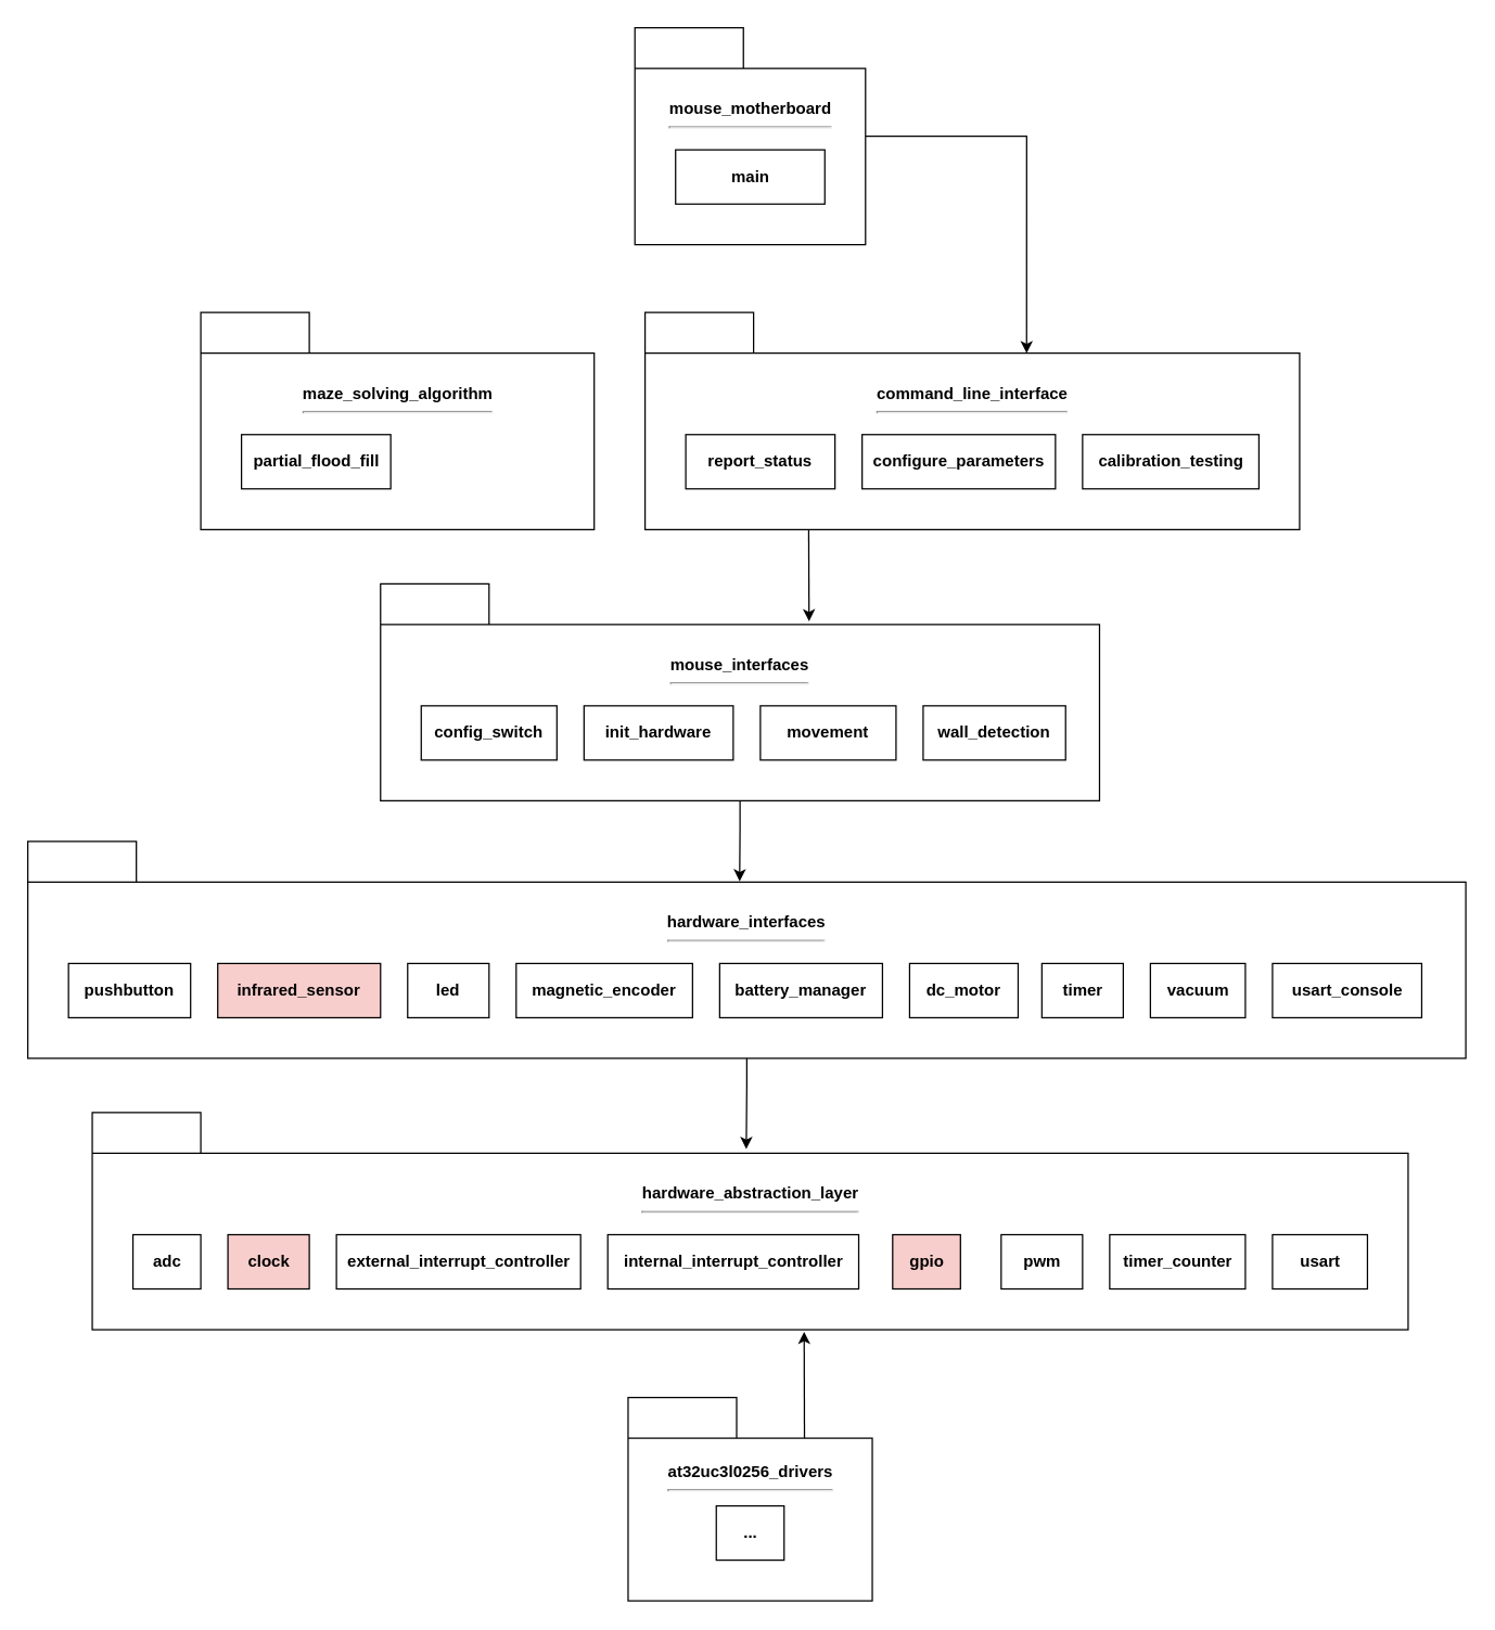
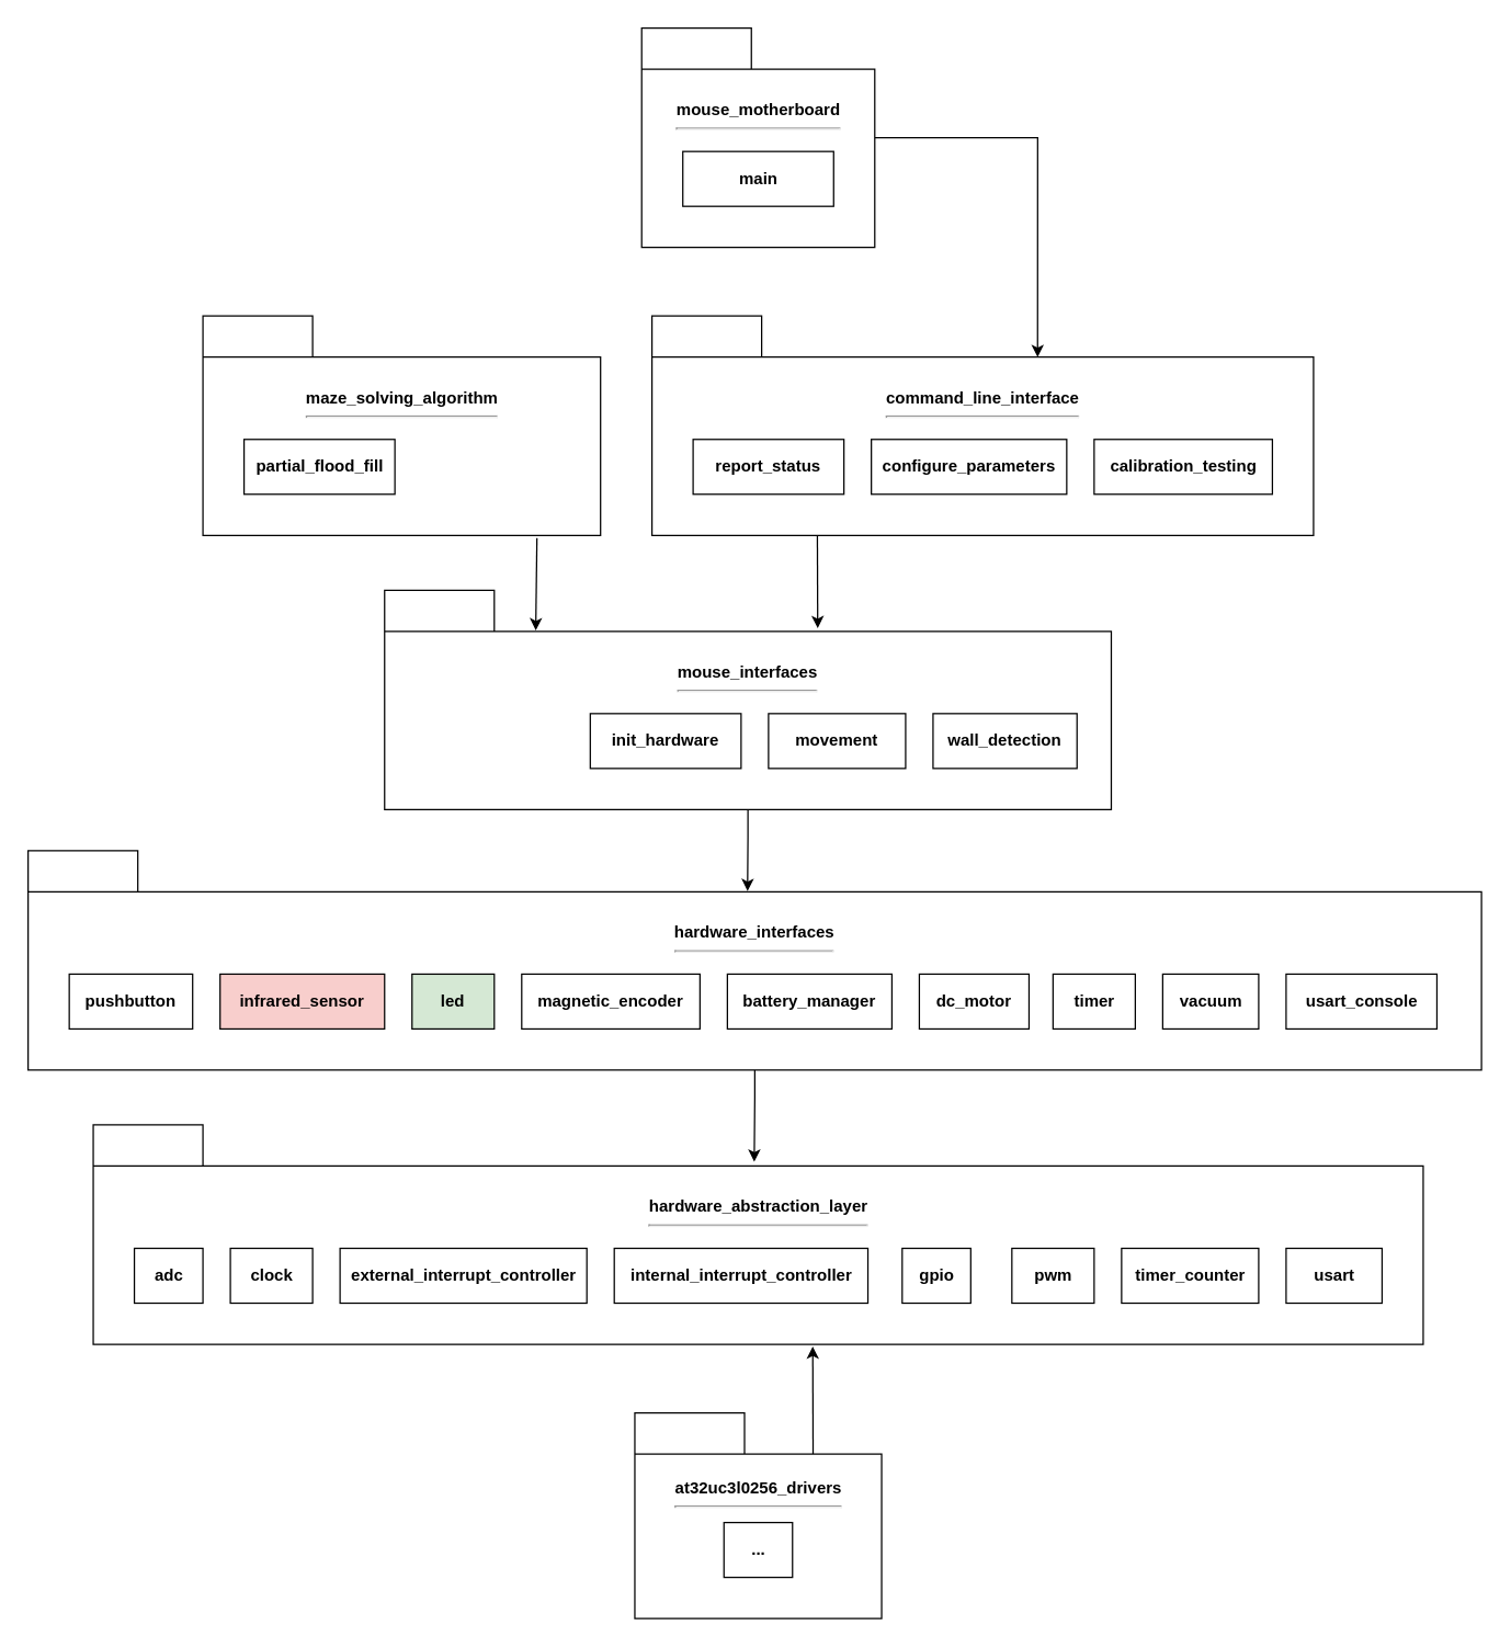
  <mxCell id="0" />
  <mxCell id="1" parent="0" />
  <mxCell id="2" value="hardware_interfaces&lt;div&gt;&lt;hr&gt;&lt;br&gt;&lt;/div&gt;&lt;div&gt;&lt;br&gt;&lt;/div&gt;&lt;div&gt;&lt;br&gt;&lt;/div&gt;&lt;div&gt;&lt;br&gt;&lt;/div&gt;" style="shape=folder;fontStyle=1;tabWidth=80;tabHeight=30;tabPosition=left;html=1;boundedLbl=1;whiteSpace=wrap;" vertex="1" parent="1"><mxGeometry x="20" y="620" width="1060" height="160" as="geometry" /></mxCell>
  <mxCell id="3" value="&lt;b&gt;pushbutton&lt;/b&gt;" style="rounded=0;whiteSpace=wrap;html=1;" vertex="1" parent="1"><mxGeometry x="50" y="710" width="90" height="40" as="geometry" /></mxCell>
  <mxCell id="4" value="&lt;b&gt;infrared_sensor&lt;/b&gt;" style="rounded=0;whiteSpace=wrap;html=1;fillColor=#f8cecc;" vertex="1" parent="1"><mxGeometry x="160" y="710" width="120" height="40" as="geometry" /></mxCell>
- <mxCell id="5" value="&lt;b&gt;led&lt;/b&gt;" style="rounded=0;whiteSpace=wrap;html=1;" vertex="1" parent="1"><mxGeometry x="300" y="710" width="60" height="40" as="geometry" /></mxCell>
+ <mxCell id="5" value="&lt;b&gt;led&lt;/b&gt;" style="rounded=0;whiteSpace=wrap;html=1;fillColor=#d5e8d4;" vertex="1" parent="1"><mxGeometry x="300" y="710" width="60" height="40" as="geometry" /></mxCell>
  <mxCell id="6" value="&lt;b&gt;magnetic_encoder&lt;/b&gt;" style="rounded=0;whiteSpace=wrap;html=1;" vertex="1" parent="1"><mxGeometry x="380" y="710" width="130" height="40" as="geometry" /></mxCell>
  <mxCell id="7" value="&lt;b&gt;battery_manager&lt;/b&gt;" style="rounded=0;whiteSpace=wrap;html=1;" vertex="1" parent="1"><mxGeometry x="530" y="710" width="120" height="40" as="geometry" /></mxCell>
  <mxCell id="8" value="&lt;b&gt;timer&lt;/b&gt;" style="rounded=0;whiteSpace=wrap;html=1;" vertex="1" parent="1"><mxGeometry x="767.5" y="710" width="60" height="40" as="geometry" /></mxCell>
  <mxCell id="9" style="edgeStyle=orthogonalEdgeStyle;rounded=0;orthogonalLoop=1;jettySize=auto;html=1;exitX=0.5;exitY=1;exitDx=0;exitDy=0;" edge="1" parent="1" source="3" target="3"><mxGeometry relative="1" as="geometry" /></mxCell>
  <mxCell id="10" value="&lt;div&gt;hardware_abstraction_layer&lt;/div&gt;&lt;div&gt;&lt;hr&gt;&lt;br&gt;&lt;/div&gt;&lt;div&gt;&lt;br&gt;&lt;/div&gt;&lt;div&gt;&lt;br&gt;&lt;/div&gt;&lt;div&gt;&lt;br&gt;&lt;/div&gt;" style="shape=folder;fontStyle=1;tabWidth=80;tabHeight=30;tabPosition=left;html=1;boundedLbl=1;whiteSpace=wrap;" vertex="1" parent="1"><mxGeometry x="67.5" y="820" width="970" height="160" as="geometry" /></mxCell>
  <mxCell id="11" value="&lt;b&gt;adc&lt;/b&gt;" style="rounded=0;whiteSpace=wrap;html=1;" vertex="1" parent="1"><mxGeometry x="97.5" y="910" width="50" height="40" as="geometry" /></mxCell>
- <mxCell id="12" value="&lt;b&gt;clock&lt;/b&gt;" style="rounded=0;whiteSpace=wrap;html=1;fillColor=#f8cecc;" vertex="1" parent="1"><mxGeometry x="167.5" y="910" width="60" height="40" as="geometry" /></mxCell>
+ <mxCell id="12" value="&lt;b&gt;clock&lt;/b&gt;" style="rounded=0;whiteSpace=wrap;html=1;" vertex="1" parent="1"><mxGeometry x="167.5" y="910" width="60" height="40" as="geometry" /></mxCell>
  <mxCell id="13" value="&lt;b&gt;external_interrupt_controller&lt;/b&gt;" style="rounded=0;whiteSpace=wrap;html=1;" vertex="1" parent="1"><mxGeometry x="247.5" y="910" width="180" height="40" as="geometry" /></mxCell>
  <mxCell id="14" value="&lt;b&gt;internal_interrupt_controller&lt;/b&gt;" style="rounded=0;whiteSpace=wrap;html=1;" vertex="1" parent="1"><mxGeometry x="447.5" y="910" width="185" height="40" as="geometry" /></mxCell>
- <mxCell id="15" value="&lt;b&gt;gpio&lt;/b&gt;" style="rounded=0;whiteSpace=wrap;html=1;fillColor=#f8cecc;" vertex="1" parent="1"><mxGeometry x="657.5" y="910" width="50" height="40" as="geometry" /></mxCell>
+ <mxCell id="15" value="&lt;b&gt;gpio&lt;/b&gt;" style="rounded=0;whiteSpace=wrap;html=1;" vertex="1" parent="1"><mxGeometry x="657.5" y="910" width="50" height="40" as="geometry" /></mxCell>
  <mxCell id="16" value="&lt;b&gt;pwm&lt;/b&gt;" style="rounded=0;whiteSpace=wrap;html=1;" vertex="1" parent="1"><mxGeometry x="737.5" y="910" width="60" height="40" as="geometry" /></mxCell>
  <mxCell id="17" value="&lt;b&gt;usart&lt;/b&gt;" style="rounded=0;whiteSpace=wrap;html=1;" vertex="1" parent="1"><mxGeometry x="937.5" y="910" width="70" height="40" as="geometry" /></mxCell>
  <mxCell id="18" value="&lt;b&gt;timer_counter&lt;/b&gt;" style="rounded=0;whiteSpace=wrap;html=1;" vertex="1" parent="1"><mxGeometry x="817.5" y="910" width="100" height="40" as="geometry" /></mxCell>
  <mxCell id="19" style="edgeStyle=orthogonalEdgeStyle;rounded=0;orthogonalLoop=1;jettySize=auto;html=1;exitX=0.5;exitY=1;exitDx=0;exitDy=0;" edge="1" parent="1" source="12" target="12"><mxGeometry relative="1" as="geometry" /></mxCell>
  <mxCell id="20" value="&lt;b&gt;dc_motor&lt;/b&gt;" style="rounded=0;whiteSpace=wrap;html=1;" vertex="1" parent="1"><mxGeometry x="670" y="710" width="80" height="40" as="geometry" /></mxCell>
  <mxCell id="21" value="&lt;b&gt;vacuum&lt;/b&gt;" style="rounded=0;whiteSpace=wrap;html=1;" vertex="1" parent="1"><mxGeometry x="847.5" y="710" width="70" height="40" as="geometry" /></mxCell>
  <mxCell id="22" value="&lt;div&gt;mouse_interfaces&lt;/div&gt;&lt;div&gt;&lt;hr&gt;&lt;br&gt;&lt;/div&gt;&lt;div&gt;&lt;br&gt;&lt;/div&gt;&lt;div&gt;&lt;br&gt;&lt;/div&gt;&lt;div&gt;&lt;br&gt;&lt;/div&gt;" style="shape=folder;fontStyle=1;tabWidth=80;tabHeight=30;tabPosition=left;html=1;boundedLbl=1;whiteSpace=wrap;" vertex="1" parent="1"><mxGeometry x="280" y="430" width="530" height="160" as="geometry" /></mxCell>
- <mxCell id="23" value="&lt;b&gt;config_switch&lt;/b&gt;" style="rounded=0;whiteSpace=wrap;html=1;" vertex="1" parent="1"><mxGeometry x="310" y="520" width="100" height="40" as="geometry" /></mxCell>
  <mxCell id="24" value="&lt;b&gt;init_hardware&lt;/b&gt;" style="rounded=0;whiteSpace=wrap;html=1;" vertex="1" parent="1"><mxGeometry x="430" y="520" width="110" height="40" as="geometry" /></mxCell>
  <mxCell id="25" value="&lt;b&gt;movement&lt;/b&gt;" style="rounded=0;whiteSpace=wrap;html=1;" vertex="1" parent="1"><mxGeometry x="560" y="520" width="100" height="40" as="geometry" /></mxCell>
  <mxCell id="26" value="&lt;b&gt;wall_detection&lt;/b&gt;" style="rounded=0;whiteSpace=wrap;html=1;" vertex="1" parent="1"><mxGeometry x="680" y="520" width="105" height="40" as="geometry" /></mxCell>
  <mxCell id="27" style="edgeStyle=orthogonalEdgeStyle;rounded=0;orthogonalLoop=1;jettySize=auto;html=1;exitX=0.5;exitY=1;exitDx=0;exitDy=0;" edge="1" parent="1" source="24" target="24"><mxGeometry relative="1" as="geometry" /></mxCell>
  <mxCell id="28" value="&lt;div&gt;maze_solving_algorithm&lt;/div&gt;&lt;div&gt;&lt;hr&gt;&lt;br&gt;&lt;/div&gt;&lt;div&gt;&lt;br&gt;&lt;/div&gt;&lt;div&gt;&lt;br&gt;&lt;/div&gt;&lt;div&gt;&lt;br&gt;&lt;/div&gt;" style="shape=folder;fontStyle=1;tabWidth=80;tabHeight=30;tabPosition=left;html=1;boundedLbl=1;whiteSpace=wrap;" vertex="1" parent="1"><mxGeometry x="147.5" y="230" width="290" height="160" as="geometry" /></mxCell>
  <mxCell id="29" value="&lt;b&gt;partial_flood_fill&lt;/b&gt;" style="rounded=0;whiteSpace=wrap;html=1;" vertex="1" parent="1"><mxGeometry x="177.5" y="320" width="110" height="40" as="geometry" /></mxCell>
  <mxCell id="30" value="&lt;div&gt;command_line_interface&lt;/div&gt;&lt;div&gt;&lt;hr&gt;&lt;br&gt;&lt;/div&gt;&lt;div&gt;&lt;br&gt;&lt;/div&gt;&lt;div&gt;&lt;br&gt;&lt;/div&gt;&lt;div&gt;&lt;br&gt;&lt;/div&gt;" style="shape=folder;fontStyle=1;tabWidth=80;tabHeight=30;tabPosition=left;html=1;boundedLbl=1;whiteSpace=wrap;" vertex="1" parent="1"><mxGeometry x="475" y="230" width="482.5" height="160" as="geometry" /></mxCell>
  <mxCell id="31" value="&lt;b&gt;report_status&lt;/b&gt;" style="rounded=0;whiteSpace=wrap;html=1;" vertex="1" parent="1"><mxGeometry x="505" y="320" width="110" height="40" as="geometry" /></mxCell>
  <mxCell id="32" value="&lt;b&gt;configure_parameters&lt;/b&gt;" style="rounded=0;whiteSpace=wrap;html=1;" vertex="1" parent="1"><mxGeometry x="635" y="320" width="142.5" height="40" as="geometry" /></mxCell>
  <mxCell id="33" value="&lt;b&gt;calibration_testing&lt;/b&gt;" style="rounded=0;whiteSpace=wrap;html=1;" vertex="1" parent="1"><mxGeometry x="797.5" y="320" width="130" height="40" as="geometry" /></mxCell>
  <mxCell id="34" style="edgeStyle=orthogonalEdgeStyle;rounded=0;orthogonalLoop=1;jettySize=auto;html=1;entryX=0;entryY=0;entryDx=281.25;entryDy=30;entryPerimeter=0;" edge="1" parent="1" source="35" target="30"><mxGeometry relative="1" as="geometry"><mxPoint x="760" y="190" as="targetPoint" /><Array as="points"><mxPoint x="756" y="100" /></Array></mxGeometry></mxCell>
  <mxCell id="35" value="&lt;div&gt;mouse_motherboard&lt;/div&gt;&lt;div&gt;&lt;hr&gt;&lt;br&gt;&lt;/div&gt;&lt;div&gt;&lt;br&gt;&lt;/div&gt;&lt;div&gt;&lt;br&gt;&lt;/div&gt;&lt;div&gt;&lt;br&gt;&lt;/div&gt;" style="shape=folder;fontStyle=1;tabWidth=80;tabHeight=30;tabPosition=left;html=1;boundedLbl=1;whiteSpace=wrap;" vertex="1" parent="1"><mxGeometry x="467.5" y="20" width="170" height="160" as="geometry" /></mxCell>
  <mxCell id="36" value="&lt;b&gt;main&lt;/b&gt;" style="rounded=0;whiteSpace=wrap;html=1;" vertex="1" parent="1"><mxGeometry x="497.5" y="110" width="110" height="40" as="geometry" /></mxCell>
  <mxCell id="37" value="&lt;div&gt;at32uc3l0256_drivers&lt;/div&gt;&lt;div&gt;&lt;hr&gt;&lt;br&gt;&lt;/div&gt;&lt;div&gt;&lt;br&gt;&lt;/div&gt;&lt;div&gt;&lt;br&gt;&lt;/div&gt;&lt;div&gt;&lt;br&gt;&lt;/div&gt;" style="shape=folder;fontStyle=1;tabWidth=80;tabHeight=30;tabPosition=left;html=1;boundedLbl=1;whiteSpace=wrap;" vertex="1" parent="1"><mxGeometry x="462.5" y="1030" width="180" height="150" as="geometry" /></mxCell>
  <mxCell id="38" value="&lt;b&gt;...&lt;/b&gt;" style="rounded=0;whiteSpace=wrap;html=1;" vertex="1" parent="1"><mxGeometry x="527.5" y="1110" width="50" height="40" as="geometry" /></mxCell>
  <mxCell id="39" value="&lt;b&gt;usart_console&lt;/b&gt;" style="rounded=0;whiteSpace=wrap;html=1;" vertex="1" parent="1"><mxGeometry x="937.5" y="710" width="110" height="40" as="geometry" /></mxCell>
  <mxCell id="40" value="" style="endArrow=classic;html=1;rounded=0;exitX=0;exitY=0;exitDx=130;exitDy=30;exitPerimeter=0;entryX=0.541;entryY=1.01;entryDx=0;entryDy=0;entryPerimeter=0;" edge="1" parent="1" source="37" target="10"><mxGeometry width="50" height="50" relative="1" as="geometry"><mxPoint x="830" y="1110" as="sourcePoint" /><mxPoint x="880" y="1060" as="targetPoint" /></mxGeometry></mxCell>
  <mxCell id="41" style="edgeStyle=orthogonalEdgeStyle;rounded=0;orthogonalLoop=1;jettySize=auto;html=1;entryX=0.497;entryY=0.168;entryDx=0;entryDy=0;entryPerimeter=0;" edge="1" parent="1" source="2" target="10"><mxGeometry relative="1" as="geometry" /></mxCell>
  <mxCell id="42" style="edgeStyle=orthogonalEdgeStyle;rounded=0;orthogonalLoop=1;jettySize=auto;html=1;entryX=0.495;entryY=0.184;entryDx=0;entryDy=0;entryPerimeter=0;" edge="1" parent="1" source="22" target="2"><mxGeometry relative="1" as="geometry" /></mxCell>
+ <mxCell id="43" value="" style="endArrow=classic;html=1;rounded=0;exitX=0.84;exitY=1.012;exitDx=0;exitDy=0;exitPerimeter=0;entryX=0.208;entryY=0.183;entryDx=0;entryDy=0;entryPerimeter=0;" edge="1" parent="1" source="28" target="22"><mxGeometry width="50" height="50" relative="1" as="geometry"><mxPoint x="450" y="450" as="sourcePoint" /><mxPoint x="500" y="400" as="targetPoint" /></mxGeometry></mxCell>
  <mxCell id="44" value="" style="endArrow=classic;html=1;rounded=0;exitX=0.25;exitY=1;exitDx=0;exitDy=0;exitPerimeter=0;entryX=0.596;entryY=0.173;entryDx=0;entryDy=0;entryPerimeter=0;" edge="1" parent="1" source="30" target="22"><mxGeometry width="50" height="50" relative="1" as="geometry"><mxPoint x="620" y="460" as="sourcePoint" /><mxPoint x="670" y="410" as="targetPoint" /></mxGeometry></mxCell>
